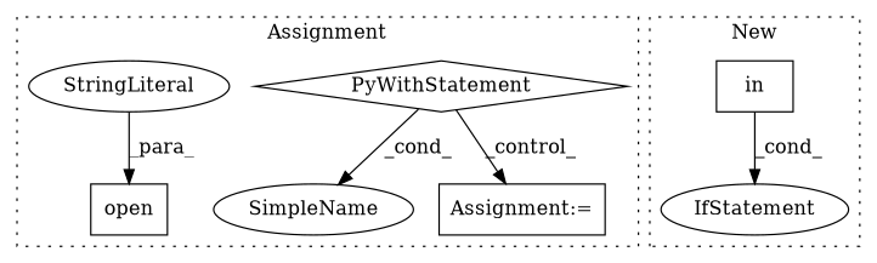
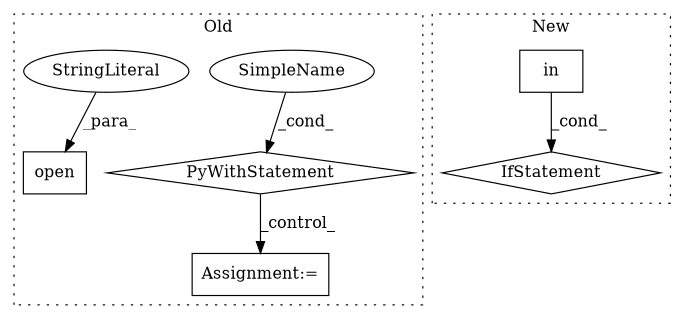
  digraph {
    node [shape=box]
    n1 [a=32 l="5,1" label=open s="953,991"]
    n2 [a=104 l="10,2" label=PyWithStatement s="943,992" shape=diamond]
    n3 [a=42 label=SimpleName shape=ellipse]
    n4 [a=7 l=13 label="Assignment:=" s=1009]
    n5 [a=45 l=3 label=StringLiteral s=988 shape=ellipse]
    n6 [a=105 l=29 label=in s=1043]
-   n7 [a=25 l="14,2" label=IfStatement s="1029,1072" shape=ellipse]
+   n7 [a=25 l="14,2" label=IfStatement s="1029,1072" shape=diamond]
    subgraph cluster_1 {
-     label=Assignment
+     label=Old
      style=dotted
      n1
      n2
      n3
      n4
      n5
    }
    subgraph cluster_2 {
      label=New
      style=dotted
      n6
      n7
    }
    n2 -> n4 [label=_control_]
-   n2 -> n3 [label=_cond_]
+   n3 -> n2 [label=_cond_]
    n5 -> n1 [label=_para_]
    n6 -> n7 [label=_cond_]
  }
